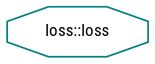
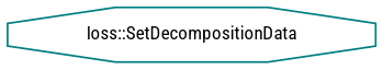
  digraph {
    rankdir=LR
    fontname="Roboto Condensed"
-   n1 [color=teal fillcolor=white fontname="Roboto Condensed" fontsize=10 height=0.2 label="Ioss::Ioss" shape=octagon style=filled width=0.4]
+   n1 [color=teal fillcolor=white fontname="Roboto Condensed" fontsize=10 height=0.2 label="Ioss::SetDecompositionData" shape=octagon style=filled width=0.4]
  }
